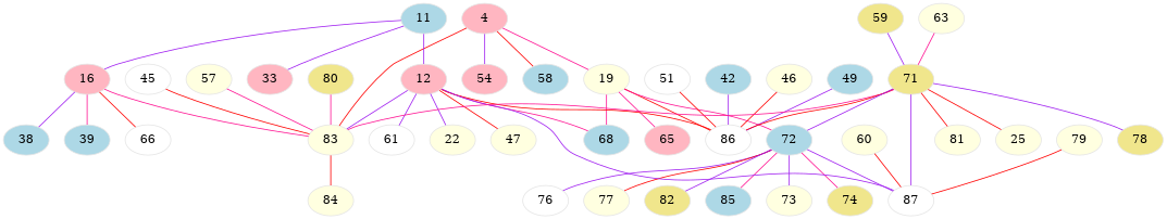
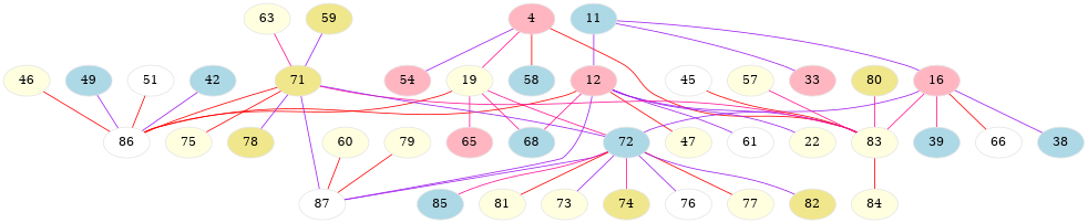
  graph {
    node [color=gray90 fillcolor=lightyellow style=filled]
    edge [color=purple]
    4 [fillcolor=lightpink super="+1"]
    19 [super="+18"]
    54 [fillcolor=lightpink super="+40"]
    58 [fillcolor=lightblue super="+55"]
    83 [super="+69+3"]
    68 [fillcolor=lightblue]
    86 [fillcolor=white super="+20+24+25+27+28"]
    72 [fillcolor=lightblue super="+64+15+70+22+26+44+50+52+53"]
    65 [fillcolor=lightpink]
    84 [super="+57"]
    11 [fillcolor=lightblue super="+9"]
    12 [fillcolor=lightpink super="+10"]
    16 [fillcolor=lightpink super="+14"]
    n14 [fillcolor=lightpink label=33]
    n15 [label=22]
    47
    61 [fillcolor=white]
    87 [fillcolor=white super="+33"]
    38 [fillcolor=lightblue]
    39 [fillcolor=lightblue]
    66 [fillcolor=white super="+31"]
    73
    74 [fillcolor=khaki]
    76 [fillcolor=white]
    77 [super="+21"]
    82 [fillcolor=khaki]
    85 [fillcolor=lightblue]
    42 [fillcolor=lightblue]
    45 [fillcolor=white]
    46
    49 [fillcolor=lightblue]
    51 [fillcolor=white]
    71 [fillcolor=khaki super="+6+23+48+56"]
-   75 [label=25]
+   75
    78 [fillcolor=khaki]
    81
    59 [fillcolor=khaki]
    60
    63
    n40 [label=57]
    79 [super="+43"]
    80 [fillcolor=khaki]
    4 -- 19 [color=deeppink]
    4 -- 54
    4 -- 58 [color=red]
    4 -- 83 [color=red weight=4]
    19 -- 68 [color=deeppink]
    19 -- 86 [color=red weight=4]
    19 -- 72 [color=deeppink]
    19 -- 65 [color=deeppink]
    83 -- 84 [color=red]
    72 -- 87
    72 -- 73
    72 -- 74 [color=deeppink]
    72 -- 76
    72 -- 77 [color=red]
    72 -- 82
    72 -- 85 [color=deeppink]
    11 -- 12 [weight=4]
    11 -- 16
    11 -- n14
    12 -- 83 [weight=2]
    12 -- 68 [color=deeppink]
    12 -- 86 [color=red weight=2]
    12 -- n15
    12 -- 47 [color=red]
    12 -- 61
    12 -- 87
    16 -- 83 [color=deeppink]
+   16 -- 72 [weight=5]
    16 -- 38
    16 -- 39 [color=deeppink]
    16 -- 66 [color=red]
    42 -- 86
    45 -- 83 [color=red]
    46 -- 86 [color=red]
    49 -- 86
    51 -- 86 [color=red]
    71 -- 83 [color=deeppink weight=2]
    71 -- 86 [color=red]
    71 -- 72 [weight=2]
    71 -- 87 [weight=4]
    71 -- 75 [color=red]
    71 -- 78
-   71 -- 81 [color=red]
+   72 -- 81 [color=red]
    59 -- 71
    60 -- 87 [color=red]
    63 -- 71 [color=deeppink]
    n40 -- 83 [color=deeppink]
    79 -- 87 [color=red]
    80 -- 83 [color=deeppink]
  }
